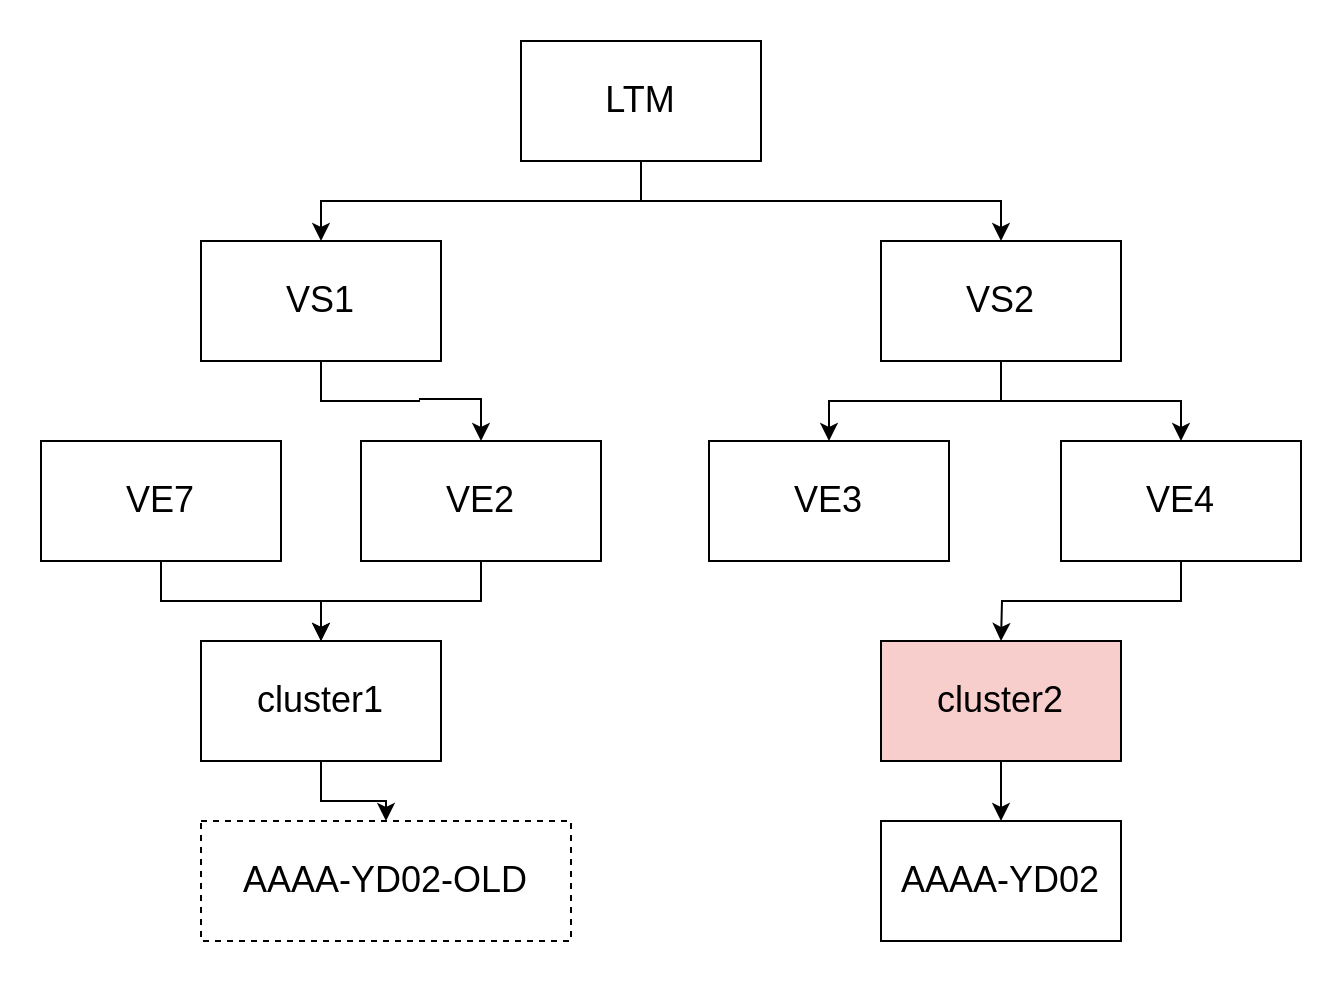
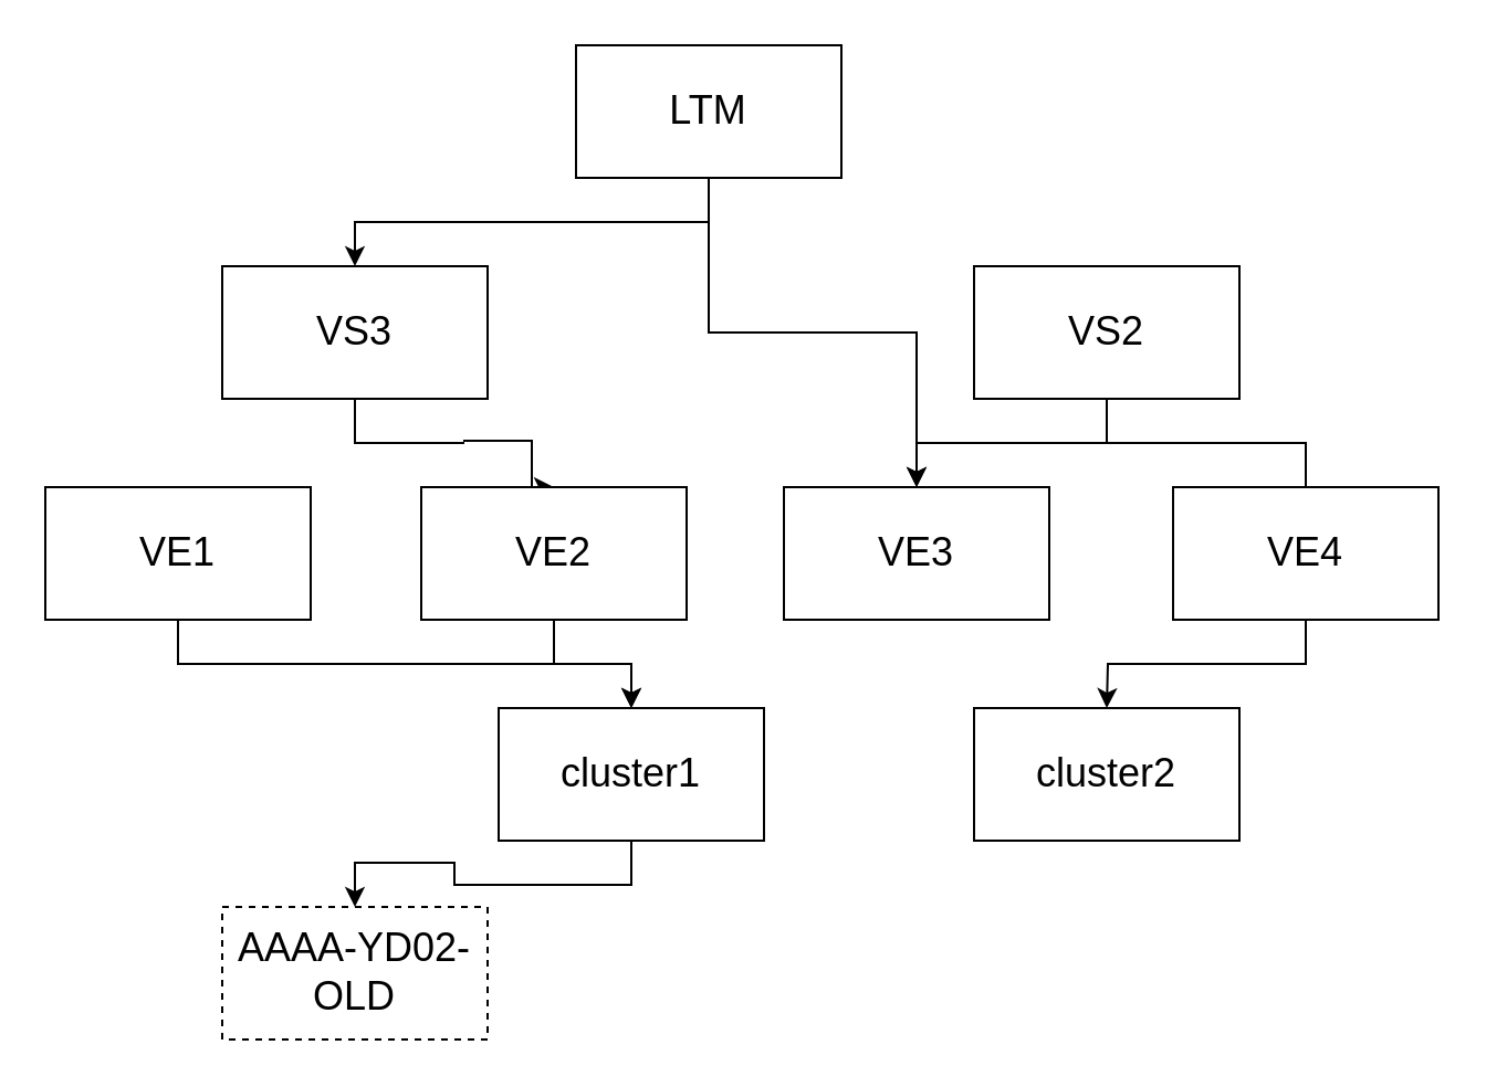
  <mxCell id="0" />
  <mxCell id="1" parent="0" />
  <mxCell id="2" style="edgeStyle=orthogonalEdgeStyle;rounded=0;orthogonalLoop=1;jettySize=auto;html=1;entryX=0.5;entryY=0;entryDx=0;entryDy=0;fontSize=18;startArrow=none;" edge="1" parent="1" target="6"><mxGeometry relative="1" as="geometry"><mxPoint x="229" y="100" as="sourcePoint" /><Array as="points"><mxPoint x="229" y="100" /><mxPoint x="160" y="100" /></Array></mxGeometry></mxCell>
- <mxCell id="3" style="edgeStyle=orthogonalEdgeStyle;rounded=0;orthogonalLoop=1;jettySize=auto;html=1;exitX=0.5;exitY=1;exitDx=0;exitDy=0;fontSize=18;" edge="1" parent="1" source="4" target="9"><mxGeometry relative="1" as="geometry" /></mxCell>
+ <mxCell id="3" style="edgeStyle=orthogonalEdgeStyle;rounded=0;orthogonalLoop=1;jettySize=auto;html=1;exitX=0.5;exitY=1;exitDx=0;exitDy=0;fontSize=18;" edge="1" parent="1" source="4" target="16"><mxGeometry relative="1" as="geometry" /></mxCell>
  <mxCell id="4" value="&lt;font style=&quot;vertical-align: inherit ; font-size: 18px&quot;&gt;&lt;font style=&quot;vertical-align: inherit ; font-size: 18px&quot;&gt;&lt;font style=&quot;vertical-align: inherit ; font-size: 18px&quot;&gt;&lt;font style=&quot;vertical-align: inherit ; font-size: 18px&quot;&gt;LTM&lt;/font&gt;&lt;/font&gt;&lt;/font&gt;&lt;/font&gt;" style="rounded=0;whiteSpace=wrap;html=1;" vertex="1" parent="1"><mxGeometry x="260" y="20" width="120" height="60" as="geometry" /></mxCell>
  <mxCell id="5" style="edgeStyle=orthogonalEdgeStyle;rounded=0;orthogonalLoop=1;jettySize=auto;html=1;entryX=0.5;entryY=0;entryDx=0;entryDy=0;fontSize=18;startArrow=none;" edge="1" parent="1" target="15"><mxGeometry relative="1" as="geometry"><mxPoint x="209" y="199" as="sourcePoint" /><Array as="points"><mxPoint x="209" y="199" /><mxPoint x="240" y="199" /></Array></mxGeometry></mxCell>
- <mxCell id="6" value="&lt;font style=&quot;vertical-align: inherit ; font-size: 18px&quot;&gt;&lt;font style=&quot;vertical-align: inherit ; font-size: 18px&quot;&gt;&lt;font style=&quot;vertical-align: inherit ; font-size: 18px&quot;&gt;&lt;font style=&quot;vertical-align: inherit ; font-size: 18px&quot;&gt;&lt;font style=&quot;vertical-align: inherit&quot;&gt;&lt;font style=&quot;vertical-align: inherit&quot;&gt;VS1&lt;/font&gt;&lt;/font&gt;&lt;/font&gt;&lt;/font&gt;&lt;/font&gt;&lt;/font&gt;" style="rounded=0;whiteSpace=wrap;html=1;" vertex="1" parent="1"><mxGeometry x="100" y="120" width="120" height="60" as="geometry" /></mxCell>
+ <mxCell id="6" value="&lt;font style=&quot;vertical-align: inherit ; font-size: 18px&quot;&gt;&lt;font style=&quot;vertical-align: inherit ; font-size: 18px&quot;&gt;&lt;font style=&quot;vertical-align: inherit ; font-size: 18px&quot;&gt;&lt;font style=&quot;vertical-align: inherit ; font-size: 18px&quot;&gt;&lt;font style=&quot;vertical-align: inherit&quot;&gt;&lt;font style=&quot;vertical-align: inherit&quot;&gt;VS3&lt;/font&gt;&lt;/font&gt;&lt;/font&gt;&lt;/font&gt;&lt;/font&gt;&lt;/font&gt;" style="rounded=0;whiteSpace=wrap;html=1;" vertex="1" parent="1"><mxGeometry x="100" y="120" width="120" height="60" as="geometry" /></mxCell>
  <mxCell id="7" style="edgeStyle=orthogonalEdgeStyle;rounded=0;orthogonalLoop=1;jettySize=auto;html=1;exitX=0.5;exitY=1;exitDx=0;exitDy=0;entryX=0.5;entryY=0;entryDx=0;entryDy=0;fontSize=18;" edge="1" parent="1" source="9" target="16"><mxGeometry relative="1" as="geometry" /></mxCell>
- <mxCell id="8" style="edgeStyle=orthogonalEdgeStyle;rounded=0;orthogonalLoop=1;jettySize=auto;html=1;exitX=0.5;exitY=1;exitDx=0;exitDy=0;fontSize=18;" edge="1" parent="1" source="9" target="13"><mxGeometry relative="1" as="geometry" /></mxCell>
+ <mxCell id="8" style="edgeStyle=orthogonalEdgeStyle;rounded=0;orthogonalLoop=1;jettySize=auto;html=1;exitX=0.5;exitY=1;exitDx=0;exitDy=0;fontSize=18;endArrow=none;" edge="1" parent="1" source="9" target="13"><mxGeometry relative="1" as="geometry" /></mxCell>
  <mxCell id="9" value="&lt;font style=&quot;vertical-align: inherit ; font-size: 18px&quot;&gt;&lt;font style=&quot;vertical-align: inherit ; font-size: 18px&quot;&gt;&lt;font style=&quot;vertical-align: inherit ; font-size: 18px&quot;&gt;&lt;font style=&quot;vertical-align: inherit ; font-size: 18px&quot;&gt;&lt;font style=&quot;vertical-align: inherit&quot;&gt;&lt;font style=&quot;vertical-align: inherit&quot;&gt;VS2&lt;/font&gt;&lt;/font&gt;&lt;/font&gt;&lt;/font&gt;&lt;/font&gt;&lt;/font&gt;" style="rounded=0;whiteSpace=wrap;html=1;" vertex="1" parent="1"><mxGeometry x="440" y="120" width="120" height="60" as="geometry" /></mxCell>
  <mxCell id="10" style="edgeStyle=orthogonalEdgeStyle;rounded=0;orthogonalLoop=1;jettySize=auto;html=1;exitX=0.5;exitY=1;exitDx=0;exitDy=0;fontSize=18;" edge="1" parent="1" source="11" target="18"><mxGeometry relative="1" as="geometry" /></mxCell>
- <mxCell id="11" value="&lt;font style=&quot;vertical-align: inherit ; font-size: 18px&quot;&gt;&lt;font style=&quot;vertical-align: inherit ; font-size: 18px&quot;&gt;&lt;font style=&quot;vertical-align: inherit ; font-size: 18px&quot;&gt;&lt;font style=&quot;vertical-align: inherit ; font-size: 18px&quot;&gt;&lt;font style=&quot;vertical-align: inherit&quot;&gt;&lt;font style=&quot;vertical-align: inherit&quot;&gt;VE7&lt;/font&gt;&lt;/font&gt;&lt;/font&gt;&lt;/font&gt;&lt;/font&gt;&lt;/font&gt;" style="rounded=0;whiteSpace=wrap;html=1;" vertex="1" parent="1"><mxGeometry x="20" y="220" width="120" height="60" as="geometry" /></mxCell>
+ <mxCell id="11" value="&lt;font style=&quot;vertical-align: inherit ; font-size: 18px&quot;&gt;&lt;font style=&quot;vertical-align: inherit ; font-size: 18px&quot;&gt;&lt;font style=&quot;vertical-align: inherit ; font-size: 18px&quot;&gt;&lt;font style=&quot;vertical-align: inherit ; font-size: 18px&quot;&gt;&lt;font style=&quot;vertical-align: inherit&quot;&gt;&lt;font style=&quot;vertical-align: inherit&quot;&gt;VE1&lt;/font&gt;&lt;/font&gt;&lt;/font&gt;&lt;/font&gt;&lt;/font&gt;&lt;/font&gt;" style="rounded=0;whiteSpace=wrap;html=1;" vertex="1" parent="1"><mxGeometry x="20" y="220" width="120" height="60" as="geometry" /></mxCell>
  <mxCell id="12" style="edgeStyle=orthogonalEdgeStyle;rounded=0;orthogonalLoop=1;jettySize=auto;html=1;exitX=0.5;exitY=1;exitDx=0;exitDy=0;fontSize=18;" edge="1" parent="1" source="13"><mxGeometry relative="1" as="geometry"><mxPoint x="500" y="320" as="targetPoint" /></mxGeometry></mxCell>
  <mxCell id="13" value="&lt;font style=&quot;vertical-align: inherit ; font-size: 18px&quot;&gt;&lt;font style=&quot;vertical-align: inherit ; font-size: 18px&quot;&gt;&lt;font style=&quot;vertical-align: inherit ; font-size: 18px&quot;&gt;&lt;font style=&quot;vertical-align: inherit ; font-size: 18px&quot;&gt;&lt;font style=&quot;vertical-align: inherit&quot;&gt;&lt;font style=&quot;vertical-align: inherit&quot;&gt;VE4&lt;/font&gt;&lt;/font&gt;&lt;/font&gt;&lt;/font&gt;&lt;/font&gt;&lt;/font&gt;" style="rounded=0;whiteSpace=wrap;html=1;" vertex="1" parent="1"><mxGeometry x="530" y="220" width="120" height="60" as="geometry" /></mxCell>
  <mxCell id="14" style="edgeStyle=orthogonalEdgeStyle;rounded=0;orthogonalLoop=1;jettySize=auto;html=1;exitX=0.5;exitY=1;exitDx=0;exitDy=0;entryX=0.5;entryY=0;entryDx=0;entryDy=0;fontSize=18;" edge="1" parent="1" source="15" target="18"><mxGeometry relative="1" as="geometry" /></mxCell>
- <mxCell id="15" value="&lt;font style=&quot;vertical-align: inherit ; font-size: 18px&quot;&gt;&lt;font style=&quot;vertical-align: inherit ; font-size: 18px&quot;&gt;&lt;font style=&quot;vertical-align: inherit ; font-size: 18px&quot;&gt;&lt;font style=&quot;vertical-align: inherit ; font-size: 18px&quot;&gt;&lt;font style=&quot;vertical-align: inherit&quot;&gt;&lt;font style=&quot;vertical-align: inherit&quot;&gt;VE2&lt;/font&gt;&lt;/font&gt;&lt;/font&gt;&lt;/font&gt;&lt;/font&gt;&lt;/font&gt;" style="rounded=0;whiteSpace=wrap;html=1;" vertex="1" parent="1"><mxGeometry x="180" y="220" width="120" height="60" as="geometry" /></mxCell>
+ <mxCell id="15" value="&lt;font style=&quot;vertical-align: inherit ; font-size: 18px&quot;&gt;&lt;font style=&quot;vertical-align: inherit ; font-size: 18px&quot;&gt;&lt;font style=&quot;vertical-align: inherit ; font-size: 18px&quot;&gt;&lt;font style=&quot;vertical-align: inherit ; font-size: 18px&quot;&gt;&lt;font style=&quot;vertical-align: inherit&quot;&gt;&lt;font style=&quot;vertical-align: inherit&quot;&gt;VE2&lt;/font&gt;&lt;/font&gt;&lt;/font&gt;&lt;/font&gt;&lt;/font&gt;&lt;/font&gt;" style="rounded=0;whiteSpace=wrap;html=1;" vertex="1" parent="1"><mxGeometry x="190" y="220" width="120" height="60" as="geometry" /></mxCell>
  <mxCell id="16" value="&lt;font style=&quot;vertical-align: inherit ; font-size: 18px&quot;&gt;&lt;font style=&quot;vertical-align: inherit ; font-size: 18px&quot;&gt;&lt;font style=&quot;vertical-align: inherit ; font-size: 18px&quot;&gt;&lt;font style=&quot;vertical-align: inherit ; font-size: 18px&quot;&gt;&lt;font style=&quot;vertical-align: inherit&quot;&gt;&lt;font style=&quot;vertical-align: inherit&quot;&gt;VE3&lt;/font&gt;&lt;/font&gt;&lt;/font&gt;&lt;/font&gt;&lt;/font&gt;&lt;/font&gt;" style="rounded=0;whiteSpace=wrap;html=1;" vertex="1" parent="1"><mxGeometry x="354" y="220" width="120" height="60" as="geometry" /></mxCell>
  <mxCell id="17" style="edgeStyle=orthogonalEdgeStyle;rounded=0;orthogonalLoop=1;jettySize=auto;html=1;exitX=0.5;exitY=1;exitDx=0;exitDy=0;entryX=0.5;entryY=0;entryDx=0;entryDy=0;fontSize=18;" edge="1" parent="1" source="18" target="21"><mxGeometry relative="1" as="geometry" /></mxCell>
- <mxCell id="18" value="&lt;font style=&quot;vertical-align: inherit ; font-size: 18px&quot;&gt;&lt;font style=&quot;vertical-align: inherit ; font-size: 18px&quot;&gt;&lt;font style=&quot;vertical-align: inherit ; font-size: 18px&quot;&gt;&lt;font style=&quot;vertical-align: inherit ; font-size: 18px&quot;&gt;&lt;font style=&quot;vertical-align: inherit&quot;&gt;&lt;font style=&quot;vertical-align: inherit&quot;&gt;cluster1&lt;/font&gt;&lt;/font&gt;&lt;/font&gt;&lt;/font&gt;&lt;/font&gt;&lt;/font&gt;" style="rounded=0;whiteSpace=wrap;html=1;" vertex="1" parent="1"><mxGeometry x="100" y="320" width="120" height="60" as="geometry" /></mxCell>
- <mxCell id="19" style="edgeStyle=orthogonalEdgeStyle;rounded=0;orthogonalLoop=1;jettySize=auto;html=1;exitX=0.5;exitY=1;exitDx=0;exitDy=0;entryX=0.5;entryY=0;entryDx=0;entryDy=0;fontSize=18;" edge="1" parent="1" source="20" target="22"><mxGeometry relative="1" as="geometry" /></mxCell>
- <mxCell id="20" value="&lt;font style=&quot;vertical-align: inherit ; font-size: 18px&quot;&gt;&lt;font style=&quot;vertical-align: inherit ; font-size: 18px&quot;&gt;&lt;font style=&quot;vertical-align: inherit ; font-size: 18px&quot;&gt;&lt;font style=&quot;vertical-align: inherit ; font-size: 18px&quot;&gt;&lt;font style=&quot;vertical-align: inherit&quot;&gt;&lt;font style=&quot;vertical-align: inherit&quot;&gt;cluster2&lt;/font&gt;&lt;/font&gt;&lt;/font&gt;&lt;/font&gt;&lt;/font&gt;&lt;/font&gt;" style="rounded=0;whiteSpace=wrap;html=1;fillColor=#f8cecc;" vertex="1" parent="1"><mxGeometry x="440" y="320" width="120" height="60" as="geometry" /></mxCell>
- <mxCell id="21" value="&lt;font style=&quot;vertical-align: inherit ; font-size: 18px&quot;&gt;&lt;font style=&quot;vertical-align: inherit ; font-size: 18px&quot;&gt;&lt;font style=&quot;vertical-align: inherit ; font-size: 18px&quot;&gt;&lt;font style=&quot;vertical-align: inherit ; font-size: 18px&quot;&gt;&lt;font style=&quot;vertical-align: inherit&quot;&gt;&lt;font style=&quot;vertical-align: inherit&quot;&gt;&lt;font style=&quot;vertical-align: inherit&quot;&gt;&lt;font style=&quot;vertical-align: inherit&quot;&gt;AAAA-YD02-OLD&lt;/font&gt;&lt;/font&gt;&lt;/font&gt;&lt;/font&gt;&lt;/font&gt;&lt;/font&gt;&lt;/font&gt;&lt;/font&gt;" style="rounded=0;whiteSpace=wrap;html=1;dashed=1;" vertex="1" parent="1"><mxGeometry x="100" y="410" width="185" height="60" as="geometry" /></mxCell>
- <mxCell id="22" value="&lt;font style=&quot;vertical-align: inherit ; font-size: 18px&quot;&gt;&lt;font style=&quot;vertical-align: inherit ; font-size: 18px&quot;&gt;&lt;font style=&quot;vertical-align: inherit ; font-size: 18px&quot;&gt;&lt;font style=&quot;vertical-align: inherit ; font-size: 18px&quot;&gt;&lt;font style=&quot;vertical-align: inherit&quot;&gt;&lt;font style=&quot;vertical-align: inherit&quot;&gt;AAAA-YD02&lt;/font&gt;&lt;/font&gt;&lt;/font&gt;&lt;/font&gt;&lt;/font&gt;&lt;/font&gt;" style="rounded=0;whiteSpace=wrap;html=1;" vertex="1" parent="1"><mxGeometry x="440" y="410" width="120" height="60" as="geometry" /></mxCell>
+ <mxCell id="18" value="&lt;font style=&quot;vertical-align: inherit ; font-size: 18px&quot;&gt;&lt;font style=&quot;vertical-align: inherit ; font-size: 18px&quot;&gt;&lt;font style=&quot;vertical-align: inherit ; font-size: 18px&quot;&gt;&lt;font style=&quot;vertical-align: inherit ; font-size: 18px&quot;&gt;&lt;font style=&quot;vertical-align: inherit&quot;&gt;&lt;font style=&quot;vertical-align: inherit&quot;&gt;cluster1&lt;/font&gt;&lt;/font&gt;&lt;/font&gt;&lt;/font&gt;&lt;/font&gt;&lt;/font&gt;" style="rounded=0;whiteSpace=wrap;html=1;" vertex="1" parent="1"><mxGeometry x="225" y="320" width="120" height="60" as="geometry" /></mxCell>
+ <mxCell id="20" value="&lt;font style=&quot;vertical-align: inherit ; font-size: 18px&quot;&gt;&lt;font style=&quot;vertical-align: inherit ; font-size: 18px&quot;&gt;&lt;font style=&quot;vertical-align: inherit ; font-size: 18px&quot;&gt;&lt;font style=&quot;vertical-align: inherit ; font-size: 18px&quot;&gt;&lt;font style=&quot;vertical-align: inherit&quot;&gt;&lt;font style=&quot;vertical-align: inherit&quot;&gt;cluster2&lt;/font&gt;&lt;/font&gt;&lt;/font&gt;&lt;/font&gt;&lt;/font&gt;&lt;/font&gt;" style="rounded=0;whiteSpace=wrap;html=1;" vertex="1" parent="1"><mxGeometry x="440" y="320" width="120" height="60" as="geometry" /></mxCell>
+ <mxCell id="21" value="&lt;font style=&quot;vertical-align: inherit ; font-size: 18px&quot;&gt;&lt;font style=&quot;vertical-align: inherit ; font-size: 18px&quot;&gt;&lt;font style=&quot;vertical-align: inherit ; font-size: 18px&quot;&gt;&lt;font style=&quot;vertical-align: inherit ; font-size: 18px&quot;&gt;&lt;font style=&quot;vertical-align: inherit&quot;&gt;&lt;font style=&quot;vertical-align: inherit&quot;&gt;&lt;font style=&quot;vertical-align: inherit&quot;&gt;&lt;font style=&quot;vertical-align: inherit&quot;&gt;AAAA-YD02-OLD&lt;/font&gt;&lt;/font&gt;&lt;/font&gt;&lt;/font&gt;&lt;/font&gt;&lt;/font&gt;&lt;/font&gt;&lt;/font&gt;" style="rounded=0;whiteSpace=wrap;html=1;dashed=1;" vertex="1" parent="1"><mxGeometry x="100" y="410" width="120" height="60" as="geometry" /></mxCell>
  <mxCell id="23" value="" style="shape=image;html=1;verticalAlign=top;verticalLabelPosition=bottom;labelBackgroundColor=#ffffff;imageAspect=0;aspect=fixed;image=https://cdn2.iconfinder.com/data/icons/essential-web-1-1/50/close-cross-error-wrong-reject-128.png;dashed=1;fontSize=18;" vertex="1" parent="1"><mxGeometry x="237" y="90" width="18" height="18" as="geometry" /></mxCell>
  <mxCell id="24" value="" style="edgeStyle=orthogonalEdgeStyle;rounded=0;orthogonalLoop=1;jettySize=auto;html=1;exitX=0.5;exitY=1;exitDx=0;exitDy=0;fontSize=18;endArrow=none;" edge="1" parent="1" source="4"><mxGeometry relative="1" as="geometry"><mxPoint x="320" y="80" as="sourcePoint" /><mxPoint x="229" y="100" as="targetPoint" /><Array as="points"><mxPoint x="320" y="100" /><mxPoint x="229" y="100" /></Array></mxGeometry></mxCell>
  <mxCell id="25" value="" style="shape=image;html=1;verticalAlign=top;verticalLabelPosition=bottom;labelBackgroundColor=#ffffff;imageAspect=0;aspect=fixed;image=https://cdn2.iconfinder.com/data/icons/essential-web-1-1/50/close-cross-error-wrong-reject-128.png;dashed=1;fontSize=18;" vertex="1" parent="1"><mxGeometry x="200" y="190" width="18" height="18" as="geometry" /></mxCell>
  <mxCell id="26" value="" style="edgeStyle=orthogonalEdgeStyle;rounded=0;orthogonalLoop=1;jettySize=auto;html=1;exitX=0.5;exitY=1;exitDx=0;exitDy=0;fontSize=18;endArrow=none;" edge="1" parent="1" source="6"><mxGeometry relative="1" as="geometry"><mxPoint x="160" y="180" as="sourcePoint" /><mxPoint x="209" y="200" as="targetPoint" /></mxGeometry></mxCell>
  <mxCell id="27" style="edgeStyle=orthogonalEdgeStyle;rounded=0;orthogonalLoop=1;jettySize=auto;html=1;exitX=0.5;exitY=1;exitDx=0;exitDy=0;fontSize=18;" edge="1" parent="1" source="25" target="25"><mxGeometry relative="1" as="geometry" /></mxCell>
  <mxCell id="28" value="" style="shape=image;html=1;verticalAlign=top;verticalLabelPosition=bottom;labelBackgroundColor=#ffffff;imageAspect=0;aspect=fixed;image=https://cdn2.iconfinder.com/data/icons/essential-web-1-1/50/close-cross-error-wrong-reject-128.png;dashed=1;fontSize=18;" vertex="1" parent="1"><mxGeometry x="202" y="290" width="18" height="18" as="geometry" /></mxCell>
